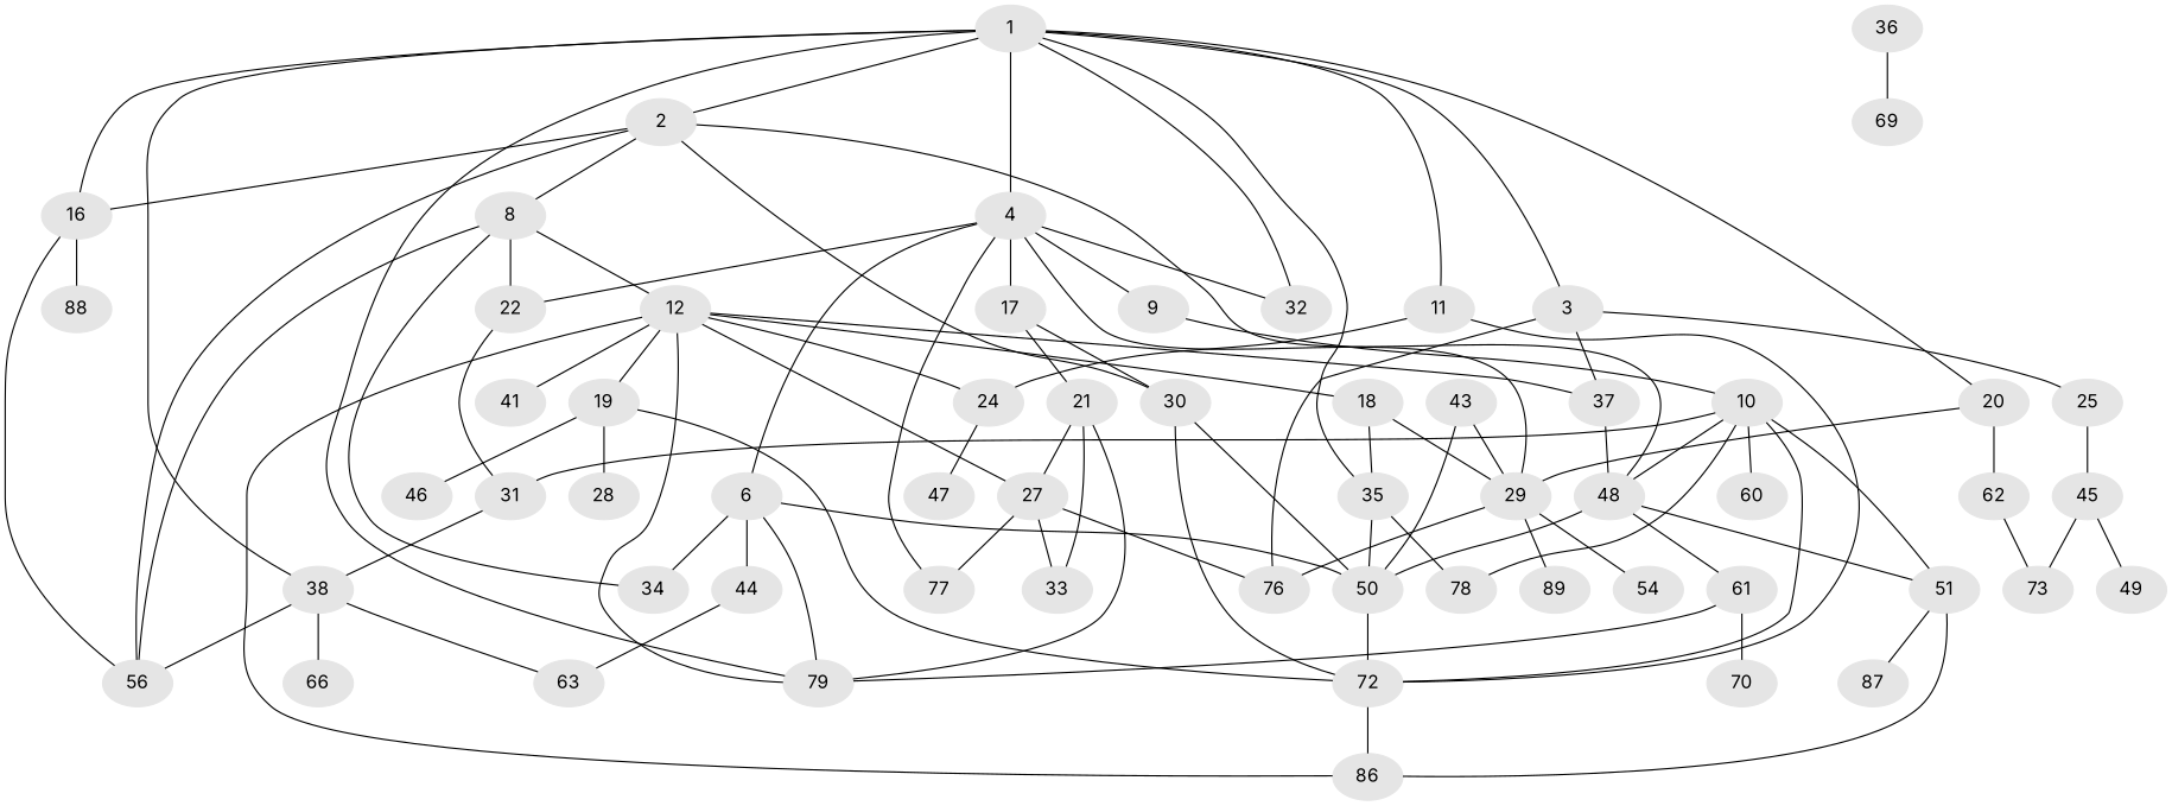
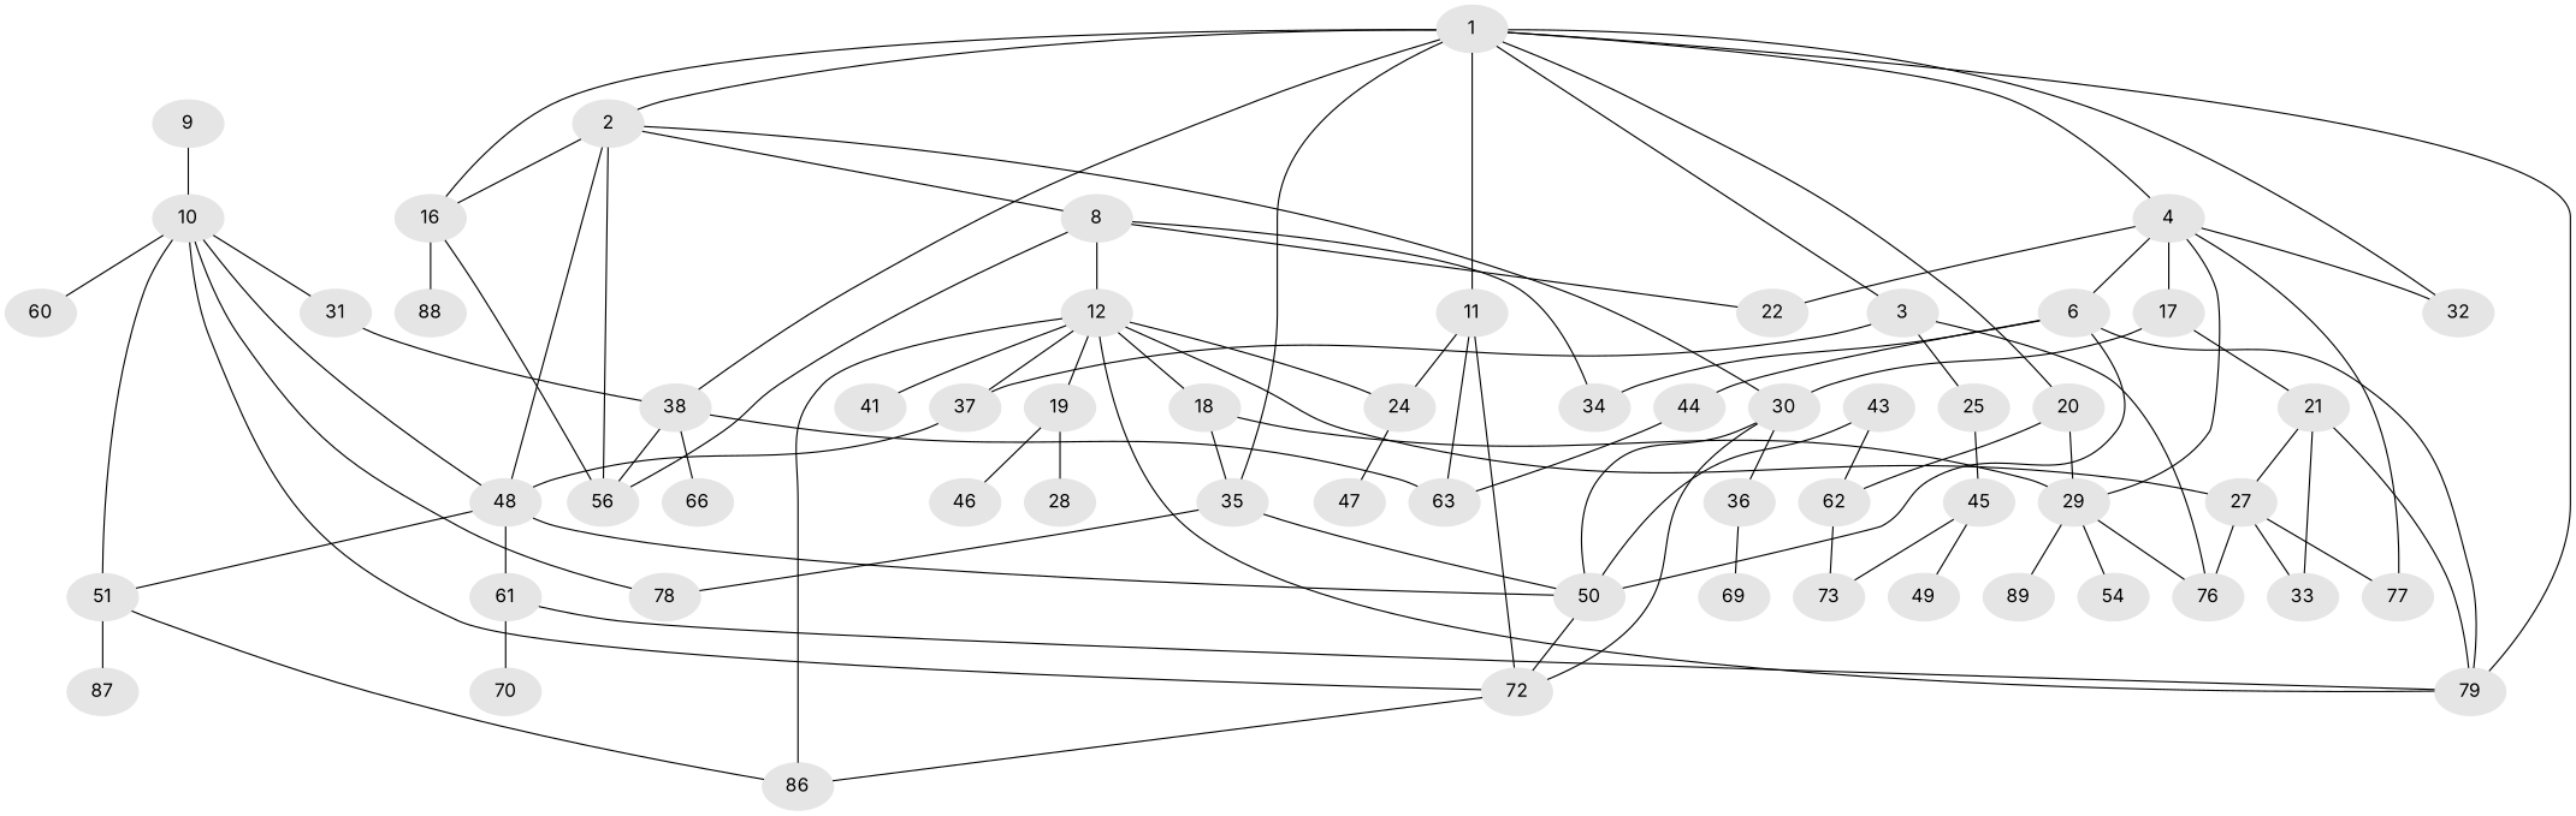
  graph {
    fontname=Inter
    node [color=gray90 fontname=Inter style=filled]
    edge [fontname=Inter]
    1 [super="+26"]
    2 [super="+7"]
    3 [super="+85"]
    4 [super="+5"]
    11
    16 [super="+42"]
    20 [super="+23"]
    32
    35 [super="+58"]
    38 [super="+40"]
    79 [super="+91"]
    8 [super="+55"]
    30 [super="+84"]
    48 [super="+65"]
    56 [super="+92"]
    25
    37 [super="+59"]
    76 [super="+83"]
    6 [super="+14"]
    9
    17 [super="+82"]
    22
    n23 [label=29 super="+71"]
    77
    72 [super="+81"]
    24 [super="+90"]
    63
    88
    62
    50 [super="+53"]
    78
    66
    34 [super="+80"]
    12 [super="+15"]
    36 [super="+67"]
    51 [super="+93"]
    61 [super="+64"]
    45 [super="+68"]
    44
    10 [super="+13"]
    21
    31 [super="+52"]
    54
    89
    18 [super="+74"]
    19 [super="+29"]
    27 [super="+75"]
    41
    86 [super="+94"]
    60
    87
    47
    28
    46
    33
    73
    43 [super="+57"]
    49
    69
    70
    1 -- 2
    1 -- 3
    1 -- 4
    1 -- 11
    1 -- 16
    1 -- 20
    1 -- 32
    1 -- 35
    1 -- 38 [weight=2]
    1 -- 79
    2 -- 16
    2 -- 8
    2 -- 30
    2 -- 48
    2 -- 56
    3 -- 25
    3 -- 37
    3 -- 76
    4 -- 32
    4 -- 6
-   4 -- 9
    4 -- 17
    4 -- 22
    4 -- n23
    4 -- 77
    11 -- 72
    11 -- 24
+   11 -- 63
    16 -- 56
    16 -- 88
    20 -- n23
    20 -- 62
    35 -- 50
    35 -- 78
    38 -- 56
    38 -- 63
    38 -- 66
    8 -- 56
    8 -- 22
    8 -- 34
    8 -- 12
    30 -- 72
    30 -- 50
+   30 -- 36
    48 -- 50
    48 -- 51
    48 -- 61 [weight=2]
    25 -- 45
    37 -- 48
    6 -- 79
    6 -- 50
    6 -- 34
    6 -- 44
    9 -- 10
    17 -- 30
    17 -- 21
-   22 -- 31
    n23 -- 76
    n23 -- 54
    n23 -- 89
    72 -- 86
    24 -- 47
    62 -- 73
    50 -- 72
    12 -- 79
    12 -- 37
    12 -- 24
    12 -- 18
    12 -- 19
    12 -- 27
    12 -- 41
    12 -- 86
    36 -- 69
    51 -- 86
    51 -- 87
    61 -- 79
    61 -- 70
    45 -- 73
    45 -- 49
    44 -- 63
    10 -- 48
    10 -- 72
    10 -- 78
    10 -- 51
    10 -- 31
    10 -- 60
    21 -- 79
    21 -- 27
    21 -- 33
    31 -- 38
    18 -- 35
    18 -- n23
-   19 -- 72
    19 -- 28
    19 -- 46
    27 -- 76
    27 -- 77
    27 -- 33
-   43 -- n23
+   43 -- 62
    43 -- 50
  }
